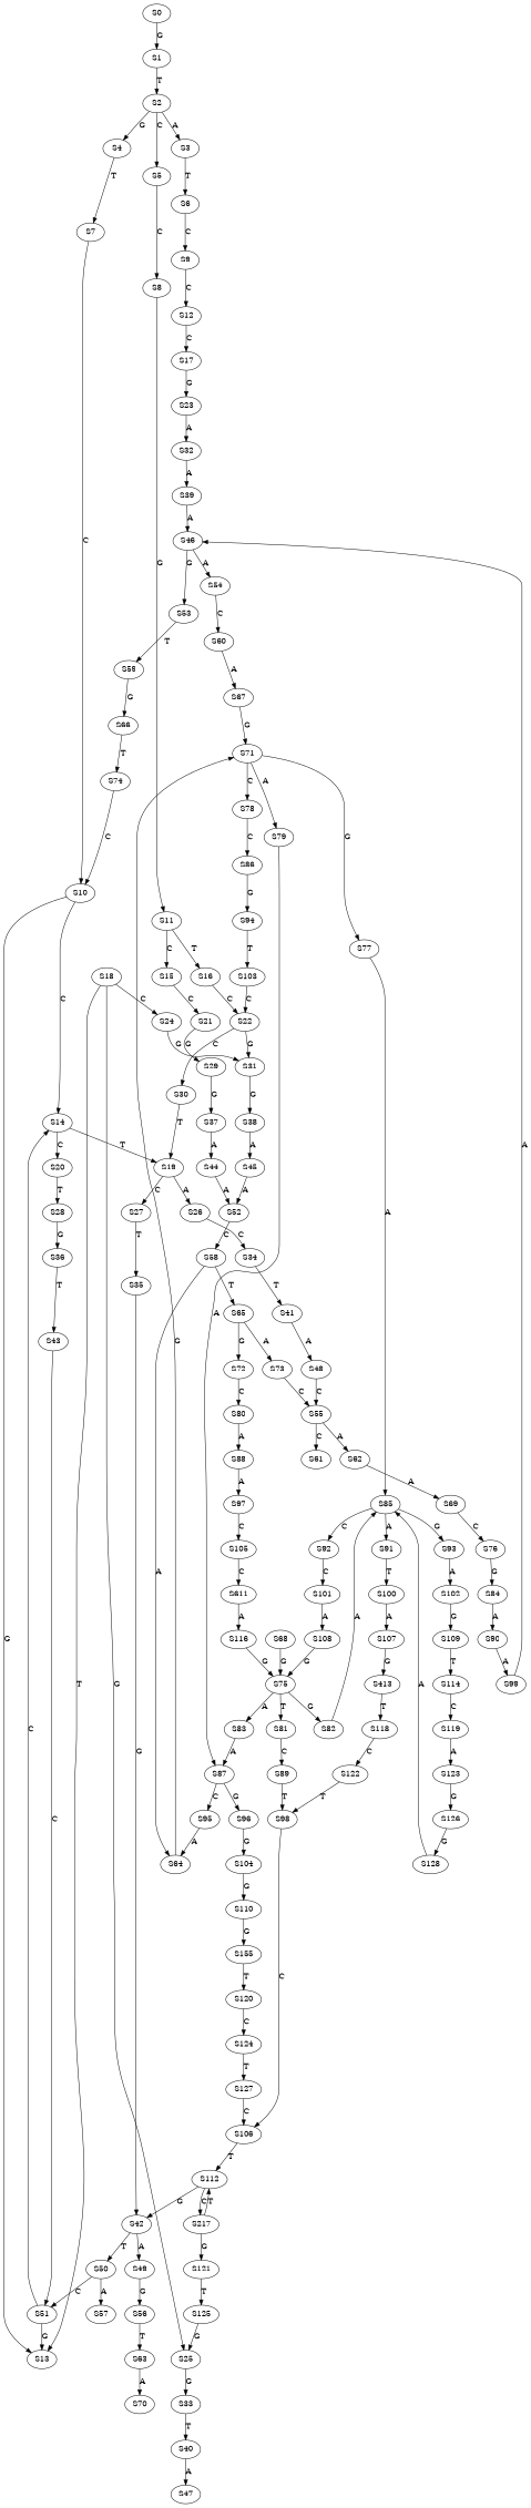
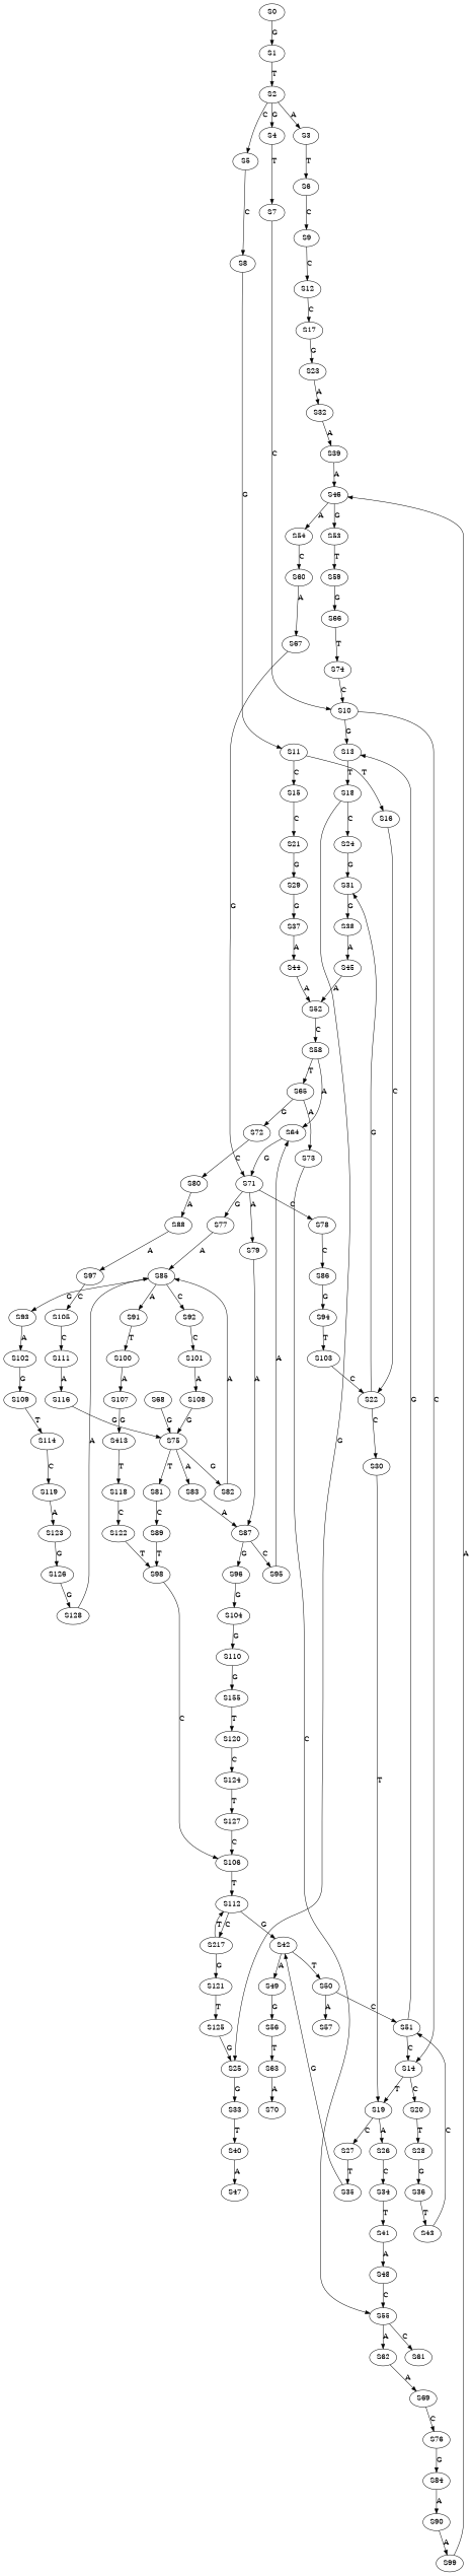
  strict digraph {
    S0
    S1
    S2
    S3
    S4
    S5
    S6
    S7
    S8
    S9
    S10
    S11
    S12
    S13
    S14
    S15
    S16
    S17
    S18
    S19
    S20
    S21
    S22
    S23
    S24
    S25
    S26
    S27
    S28
    S29
    S30
    S31
    S32
    S33
    S34
    S35
    S36
    S37
    S38
    S39
    S40
    S41
    S42
    S43
    S44
    S45
    S46
    S47
    S48
    S49
    S50
    S51
    S52
    S53
    S54
    S55
    S56
    S57
    S58
    S59
    S60
    S61
    S62
    S63
    S64
    S65
    S66
    S67
    S69
    S70
    S71
    S72
    S73
    S74
    S68
    S75
    S76
    S77
    S78
    S79
    S80
    S81
    S82
    S83
    S84
    S85
    S86
    S87
    S88
    S89
    S90
    S91
    S92
    S93
    S94
    S95
    S96
    S97
    S98
    S99
    S100
    S101
    S102
    S103
    S104
    S105
    S106
    S107
    S108
    S109
    S110
-   S111 [label=S611]
+   S111
    S112
    n114 [label=S413]
    S114
    n116 [label=S155]
    S116
    n118 [label=S217]
    S118
    S119
    S120
    S121
    S122
    S123
    S124
    S125
    S126
    S127
    S128
    S0 -> S1 [label=G]
    S1 -> S2 [label=T]
    S2 -> S3 [label=A]
    S2 -> S4 [label=G]
    S2 -> S5 [label=C]
    S3 -> S6 [label=T]
    S4 -> S7 [label=T]
    S5 -> S8 [label=C]
    S6 -> S9 [label=C]
    S7 -> S10 [label=C]
    S8 -> S11 [label=G]
    S9 -> S12 [label=C]
    S10 -> S13 [label=G]
    S10 -> S14 [label=C]
    S11 -> S15 [label=C]
    S11 -> S16 [label=T]
    S12 -> S17 [label=C]
-   S18 -> S13 [label=T]
+   S13 -> S18 [label=T]
    S14 -> S19 [label=T]
    S14 -> S20 [label=C]
    S15 -> S21 [label=C]
    S16 -> S22 [label=C]
    S17 -> S23 [label=G]
    S18 -> S24 [label=C]
    S18 -> S25 [label=G]
    S19 -> S26 [label=A]
    S19 -> S27 [label=C]
    S20 -> S28 [label=T]
    S21 -> S29 [label=G]
    S22 -> S30 [label=C]
    S22 -> S31 [label=G]
    S23 -> S32 [label=A]
    S24 -> S31 [label=G]
    S25 -> S33 [label=G]
    S26 -> S34 [label=C]
    S27 -> S35 [label=T]
    S28 -> S36 [label=G]
    S29 -> S37 [label=G]
    S30 -> S19 [label=T]
    S31 -> S38 [label=G]
    S32 -> S39 [label=A]
    S33 -> S40 [label=T]
    S34 -> S41 [label=T]
    S35 -> S42 [label=G]
    S36 -> S43 [label=T]
    S37 -> S44 [label=A]
    S38 -> S45 [label=A]
    S39 -> S46 [label=A]
    S40 -> S47 [label=A]
    S41 -> S48 [label=A]
    S42 -> S49 [label=A]
    S42 -> S50 [label=T]
    S43 -> S51 [label=C]
    S44 -> S52 [label=A]
    S45 -> S52 [label=A]
    S46 -> S53 [label=G]
    S46 -> S54 [label=A]
    S48 -> S55 [label=C]
    S49 -> S56 [label=G]
    S50 -> S51 [label=C]
    S50 -> S57 [label=A]
    S51 -> S13 [label=G]
    S51 -> S14 [label=C]
    S52 -> S58 [label=C]
    S53 -> S59 [label=T]
    S54 -> S60 [label=C]
    S55 -> S61 [label=C]
    S55 -> S62 [label=A]
    S56 -> S63 [label=T]
    S58 -> S64 [label=A]
    S58 -> S65 [label=T]
    S59 -> S66 [label=G]
    S60 -> S67 [label=A]
    S62 -> S69 [label=A]
    S63 -> S70 [label=A]
    S64 -> S71 [label=G]
    S65 -> S72 [label=G]
    S65 -> S73 [label=A]
    S66 -> S74 [label=T]
    S67 -> S71 [label=G]
    S69 -> S76 [label=C]
    S71 -> S77 [label=G]
    S71 -> S78 [label=C]
    S71 -> S79 [label=A]
    S72 -> S80 [label=C]
    S73 -> S55 [label=C]
    S74 -> S10 [label=C]
    S68 -> S75 [label=G]
    S75 -> S81 [label=T]
    S75 -> S82 [label=G]
    S75 -> S83 [label=A]
    S76 -> S84 [label=G]
    S77 -> S85 [label=A]
    S78 -> S86 [label=C]
    S79 -> S87 [label=A]
    S80 -> S88 [label=A]
    S81 -> S89 [label=C]
    S82 -> S85 [label=A]
    S83 -> S87 [label=A]
    S84 -> S90 [label=A]
    S85 -> S91 [label=A]
    S85 -> S92 [label=C]
    S85 -> S93 [label=G]
    S86 -> S94 [label=G]
    S87 -> S95 [label=C]
    S87 -> S96 [label=G]
    S88 -> S97 [label=A]
    S89 -> S98 [label=T]
    S90 -> S99 [label=A]
    S91 -> S100 [label=T]
    S92 -> S101 [label=C]
    S93 -> S102 [label=A]
    S94 -> S103 [label=T]
    S95 -> S64 [label=A]
    S96 -> S104 [label=G]
    S97 -> S105 [label=C]
    S98 -> S106 [label=C]
    S99 -> S46 [label=A]
    S100 -> S107 [label=A]
    S101 -> S108 [label=A]
    S102 -> S109 [label=G]
    S103 -> S22 [label=C]
    S104 -> S110 [label=G]
    S105 -> S111 [label=C]
    S106 -> S112 [label=T]
    S107 -> n114 [label=G]
    S108 -> S75 [label=G]
    S109 -> S114 [label=T]
    S110 -> n116 [label=G]
    S111 -> S116 [label=A]
    S112 -> S42 [label=G]
    S112 -> n118 [label=C]
    n114 -> S118 [label=T]
    S114 -> S119 [label=C]
    n116 -> S120 [label=T]
    S116 -> S75 [label=G]
    n118 -> S112 [label=T]
    n118 -> S121 [label=G]
    S118 -> S122 [label=C]
    S119 -> S123 [label=A]
    S120 -> S124 [label=C]
    S121 -> S125 [label=T]
    S122 -> S98 [label=T]
    S123 -> S126 [label=G]
    S124 -> S127 [label=T]
    S125 -> S25 [label=G]
    S126 -> S128 [label=G]
    S127 -> S106 [label=C]
    S128 -> S85 [label=A]
  }
